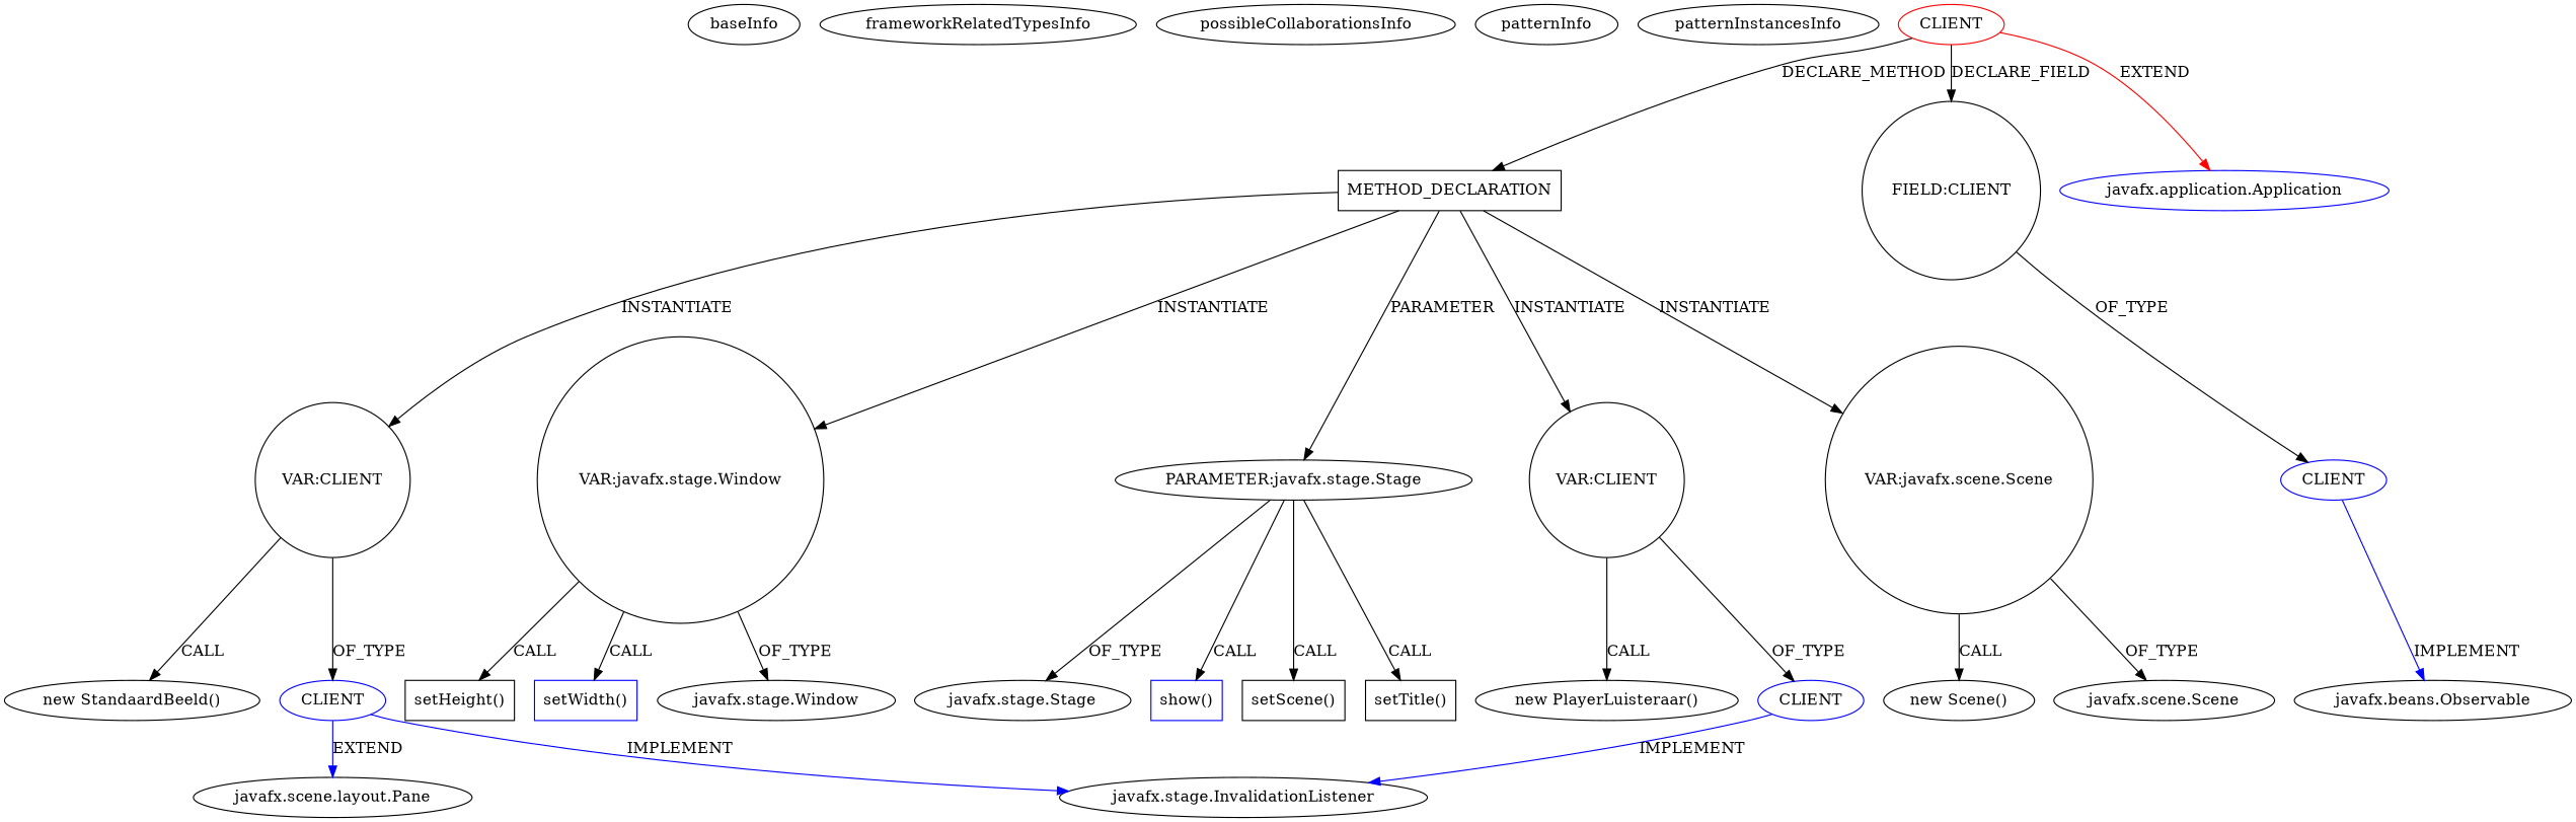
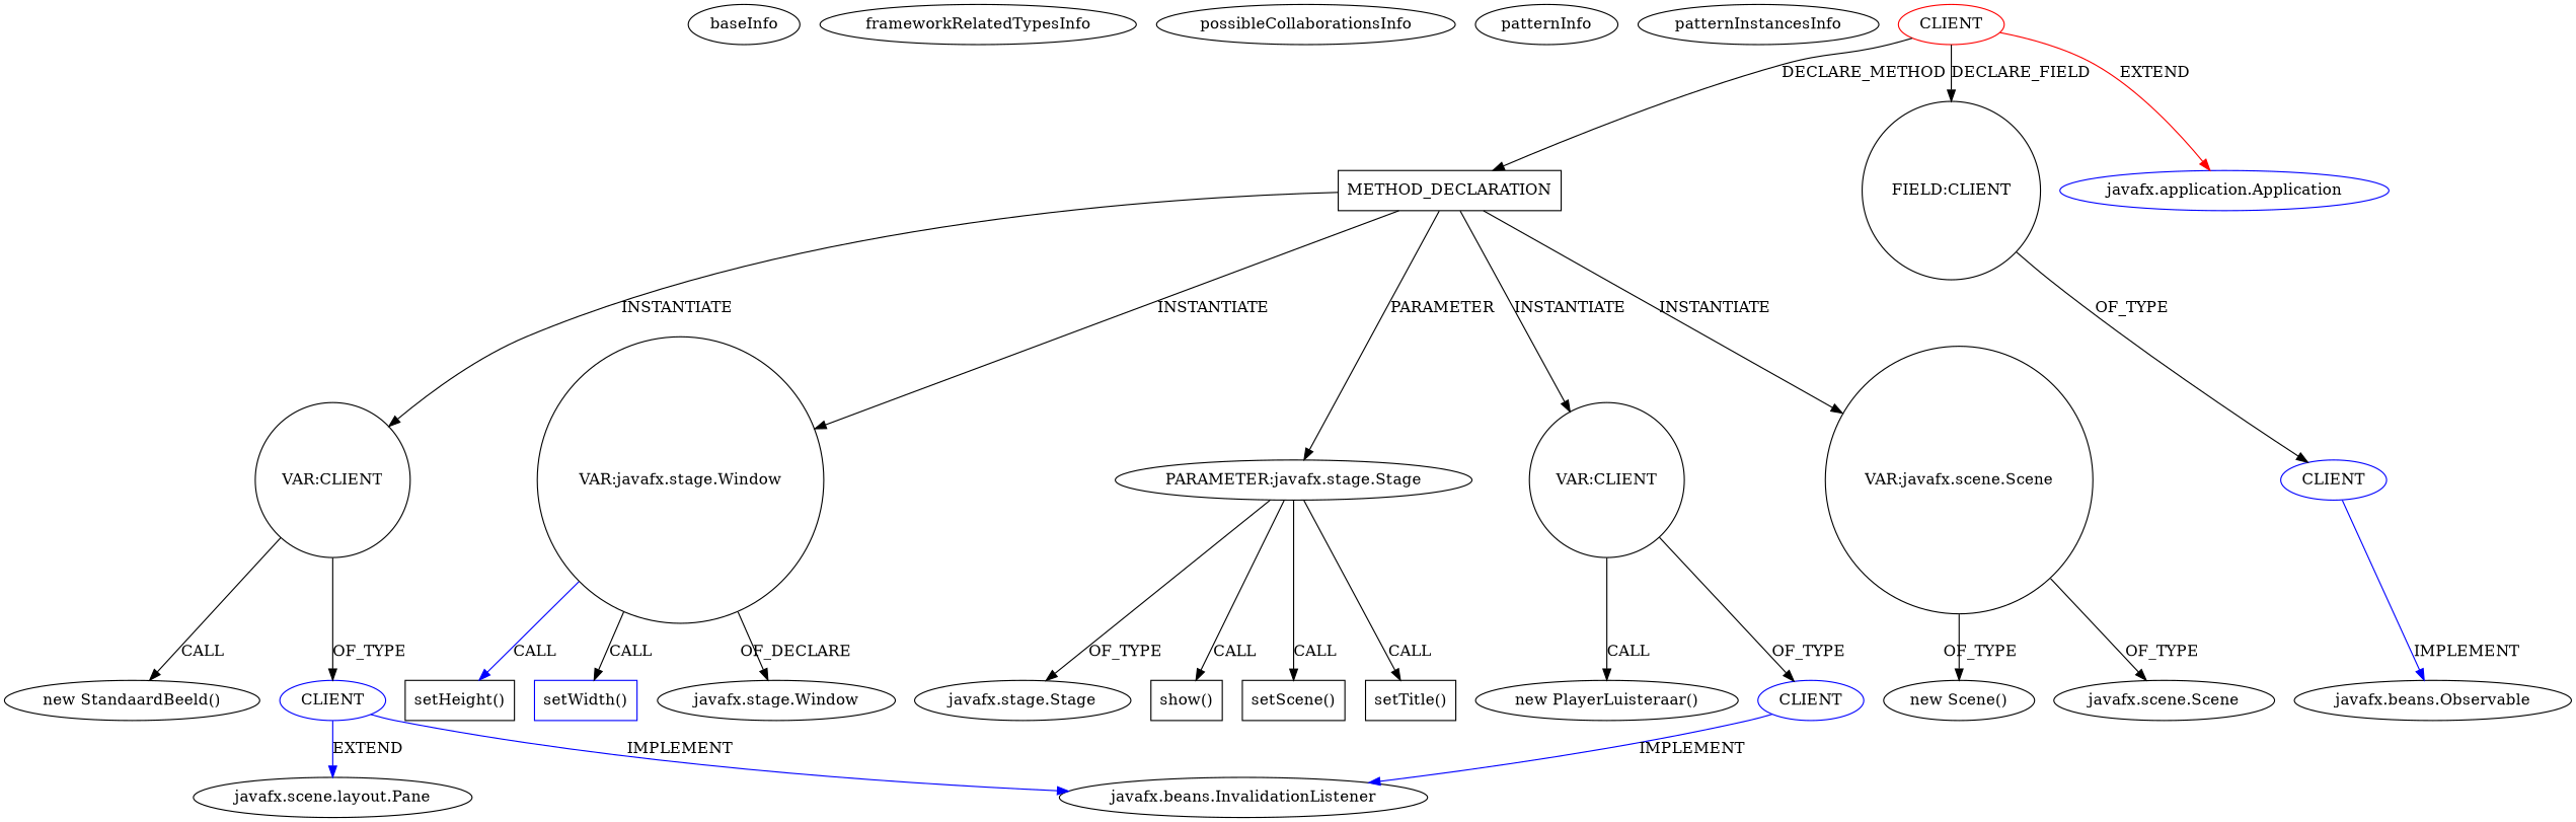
  digraph {
    node [isFrameworkType=false]
    baseInfo [category=pattern graphId=4467 isAnonymous=false possibleRelation=true isFrameworkType=""]
    frameworkRelatedTypesInfo [0="javafx.application.Application" isFrameworkType=""]
    possibleCollaborationsInfo [0="4467~FIELD_TYPE_DECLARATION-~javafx.application.Application ~javafx.beans.Observable ~false~false" 1="4467~INSTANTIATION-CLIENT_METHOD_DECLARATION-~javafx.application.Application ~javafx.beans.InvalidationListener javafx.scene.layout.Pane ~false~false" 2="4467~INSTANTIATION-CLIENT_METHOD_DECLARATION-~javafx.application.Application ~javafx.beans.InvalidationListener ~false~false" isFrameworkType=""]
    patternInfo [frequency=2.0 patternRootClient=0 isFrameworkType=""]
    patternInstancesInfo [0="sebbafer-Sebanana~/sebbafer-Sebanana/Sebanana-master/src/sebanana/Test3.java~Test3~4107" 1="sebbafer-Sebanana~/sebbafer-Sebanana/Sebanana-master/src/sebanana/Test4.java~Test4~4110" isFrameworkType=""]
    n6 [label="new StandaardBeeld()" vertexType=CONSTRUCTOR_CALL]
    n7 [label="VAR:CLIENT" shape=circle vertexType=VARIABLE_EXPRESION]
    n8 [color=blue label=CLIENT vertexType=REFERENCE_CLIENT_CLASS_DECLARATION]
    n9 [label="javafx.scene.layout.Pane" vertexType=FRAMEWORK_CLASS_TYPE]
-   n10 [label="javafx.stage.InvalidationListener" vertexType=FRAMEWORK_INTERFACE_TYPE]
+   n10 [label="javafx.beans.InvalidationListener" vertexType=FRAMEWORK_INTERFACE_TYPE]
    n11 [label=METHOD_DECLARATION shape=box vertexType=CLIENT_METHOD_DECLARATION]
    n12 [label="VAR:javafx.stage.Window" shape=circle vertexType=VARIABLE_EXPRESION]
    n13 [label="PARAMETER:javafx.stage.Stage" vertexType=PARAMETER_DECLARATION]
    n14 [label="VAR:CLIENT" shape=circle vertexType=VARIABLE_EXPRESION]
    n15 [label="VAR:javafx.scene.Scene" shape=circle vertexType=VARIABLE_EXPRESION]
    n16 [label="setHeight()" shape=box vertexType=INSIDE_CALL]
    n17 [color=blue label="setWidth()" shape=box vertexType=INSIDE_CALL]
    n18 [label="javafx.stage.Window" vertexType=FRAMEWORK_CLASS_TYPE]
    n19 [label="javafx.stage.Stage" vertexType=FRAMEWORK_CLASS_TYPE]
-   n20 [label="show()" shape=box vertexType=INSIDE_CALL color=blue]
+   n20 [label="show()" shape=box vertexType=INSIDE_CALL]
    n21 [label="setScene()" shape=box vertexType=INSIDE_CALL]
    n22 [label="setTitle()" shape=box vertexType=INSIDE_CALL]
    n23 [label="new PlayerLuisteraar()" vertexType=CONSTRUCTOR_CALL]
    n24 [color=blue label=CLIENT vertexType=REFERENCE_CLIENT_CLASS_DECLARATION]
    n25 [label="new Scene()" vertexType=CONSTRUCTOR_CALL]
    n26 [label="javafx.scene.Scene" vertexType=FRAMEWORK_CLASS_TYPE]
    n27 [color=red label=CLIENT vertexType=ROOT_CLIENT_CLASS_DECLARATION]
    n28 [label="FIELD:CLIENT" shape=circle vertexType=FIELD_DECLARATION]
    n29 [color=blue label="javafx.application.Application" vertexType=FRAMEWORK_CLASS_TYPE]
    n30 [color=blue label=CLIENT vertexType=REFERENCE_CLIENT_CLASS_DECLARATION]
    n31 [label="javafx.beans.Observable" vertexType=FRAMEWORK_INTERFACE_TYPE]
    n7 -> n6 [label=CALL]
    n7 -> n8 [label=OF_TYPE]
    n8 -> n9 [color=blue label=EXTEND]
    n8 -> n10 [color=blue label=IMPLEMENT]
    n11 -> n7 [label=INSTANTIATE]
    n11 -> n12 [label=INSTANTIATE]
    n11 -> n13 [label=PARAMETER]
    n11 -> n14 [label=INSTANTIATE]
    n11 -> n15 [label=INSTANTIATE]
-   n12 -> n16 [label=CALL]
+   n12 -> n16 [label=CALL color=blue]
    n12 -> n17 [label=CALL]
-   n12 -> n18 [label=OF_TYPE]
+   n12 -> n18 [label=OF_DECLARE]
    n13 -> n19 [label=OF_TYPE]
    n13 -> n20 [label=CALL]
    n13 -> n21 [label=CALL]
    n13 -> n22 [label=CALL]
    n14 -> n23 [label=CALL]
    n14 -> n24 [label=OF_TYPE]
-   n15 -> n25 [label=CALL]
+   n15 -> n25 [label=OF_TYPE]
    n15 -> n26 [label=OF_TYPE]
    n24 -> n10 [color=blue label=IMPLEMENT]
    n27 -> n11 [label=DECLARE_METHOD]
    n27 -> n28 [label=DECLARE_FIELD]
    n27 -> n29 [color=red label=EXTEND]
    n28 -> n30 [label=OF_TYPE]
    n30 -> n31 [color=blue label=IMPLEMENT]
  }
